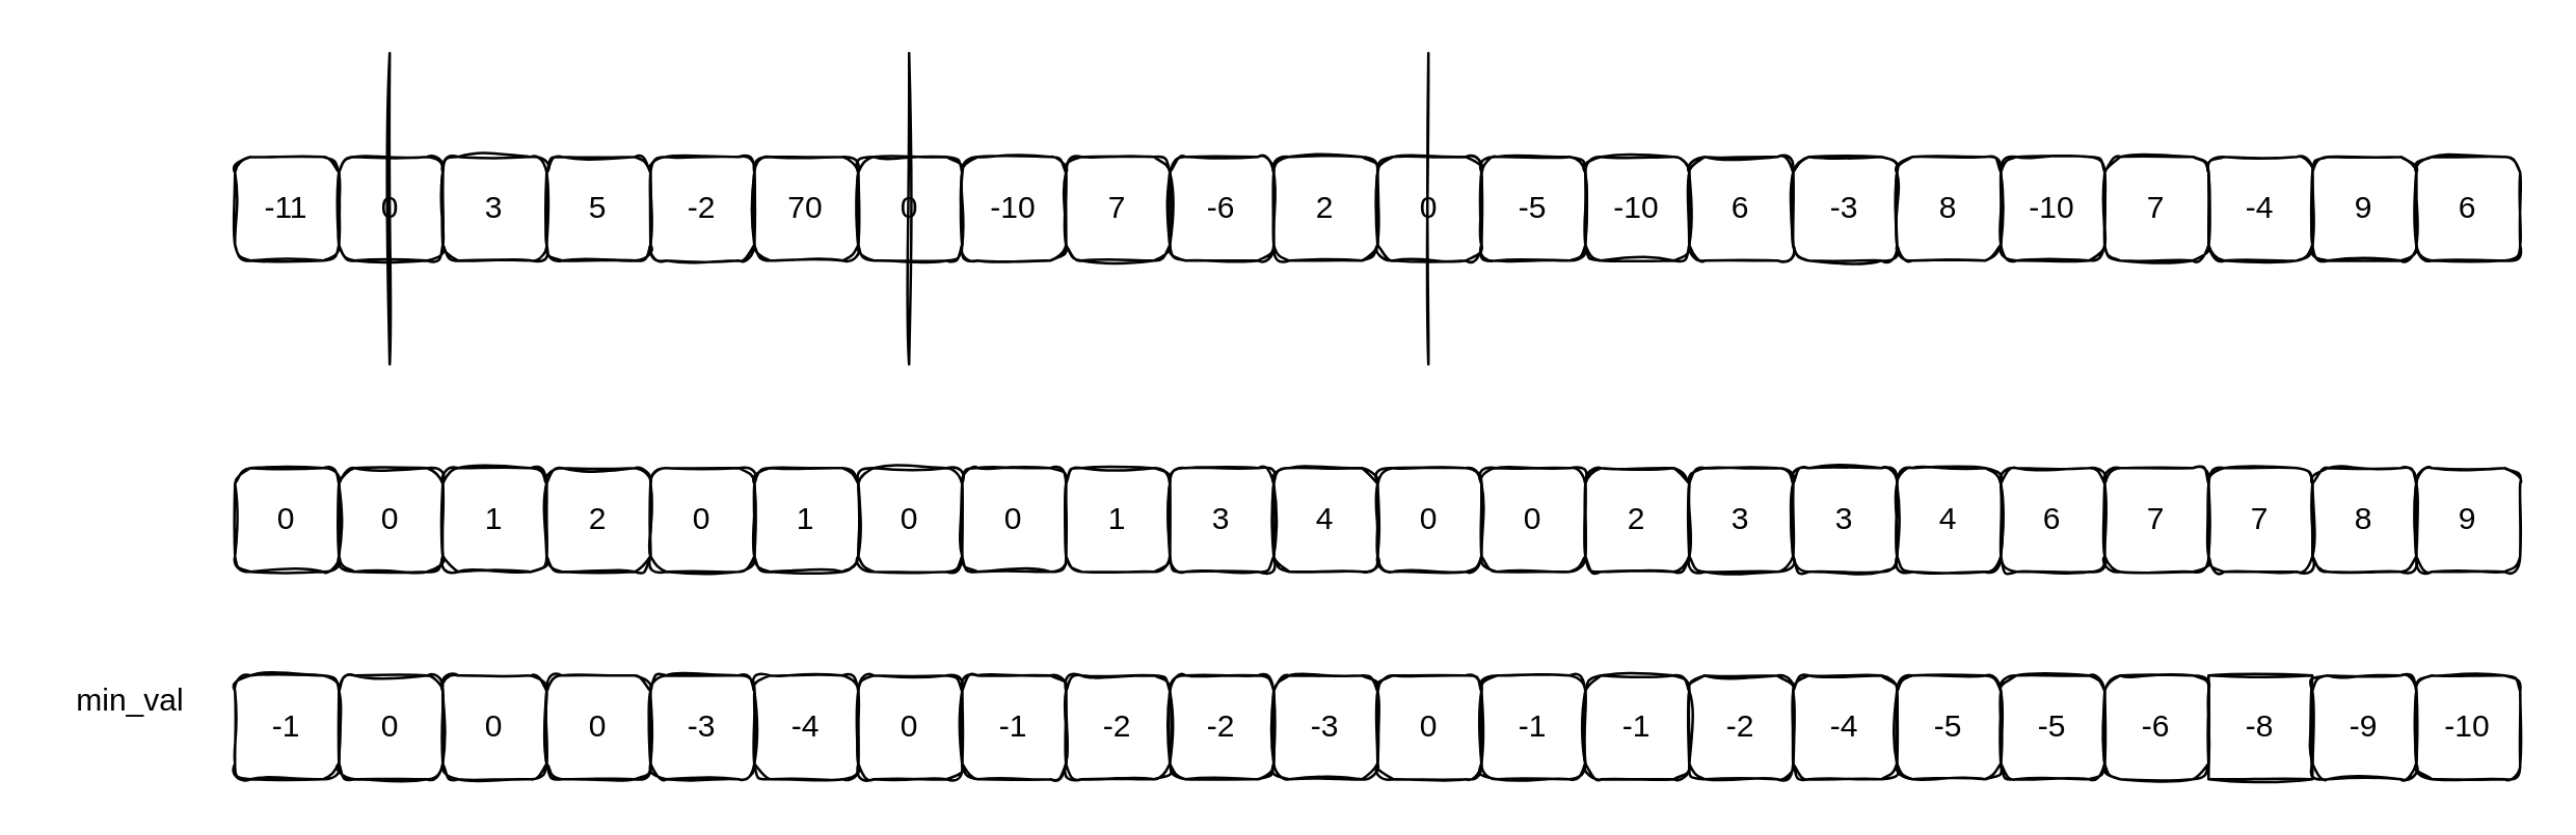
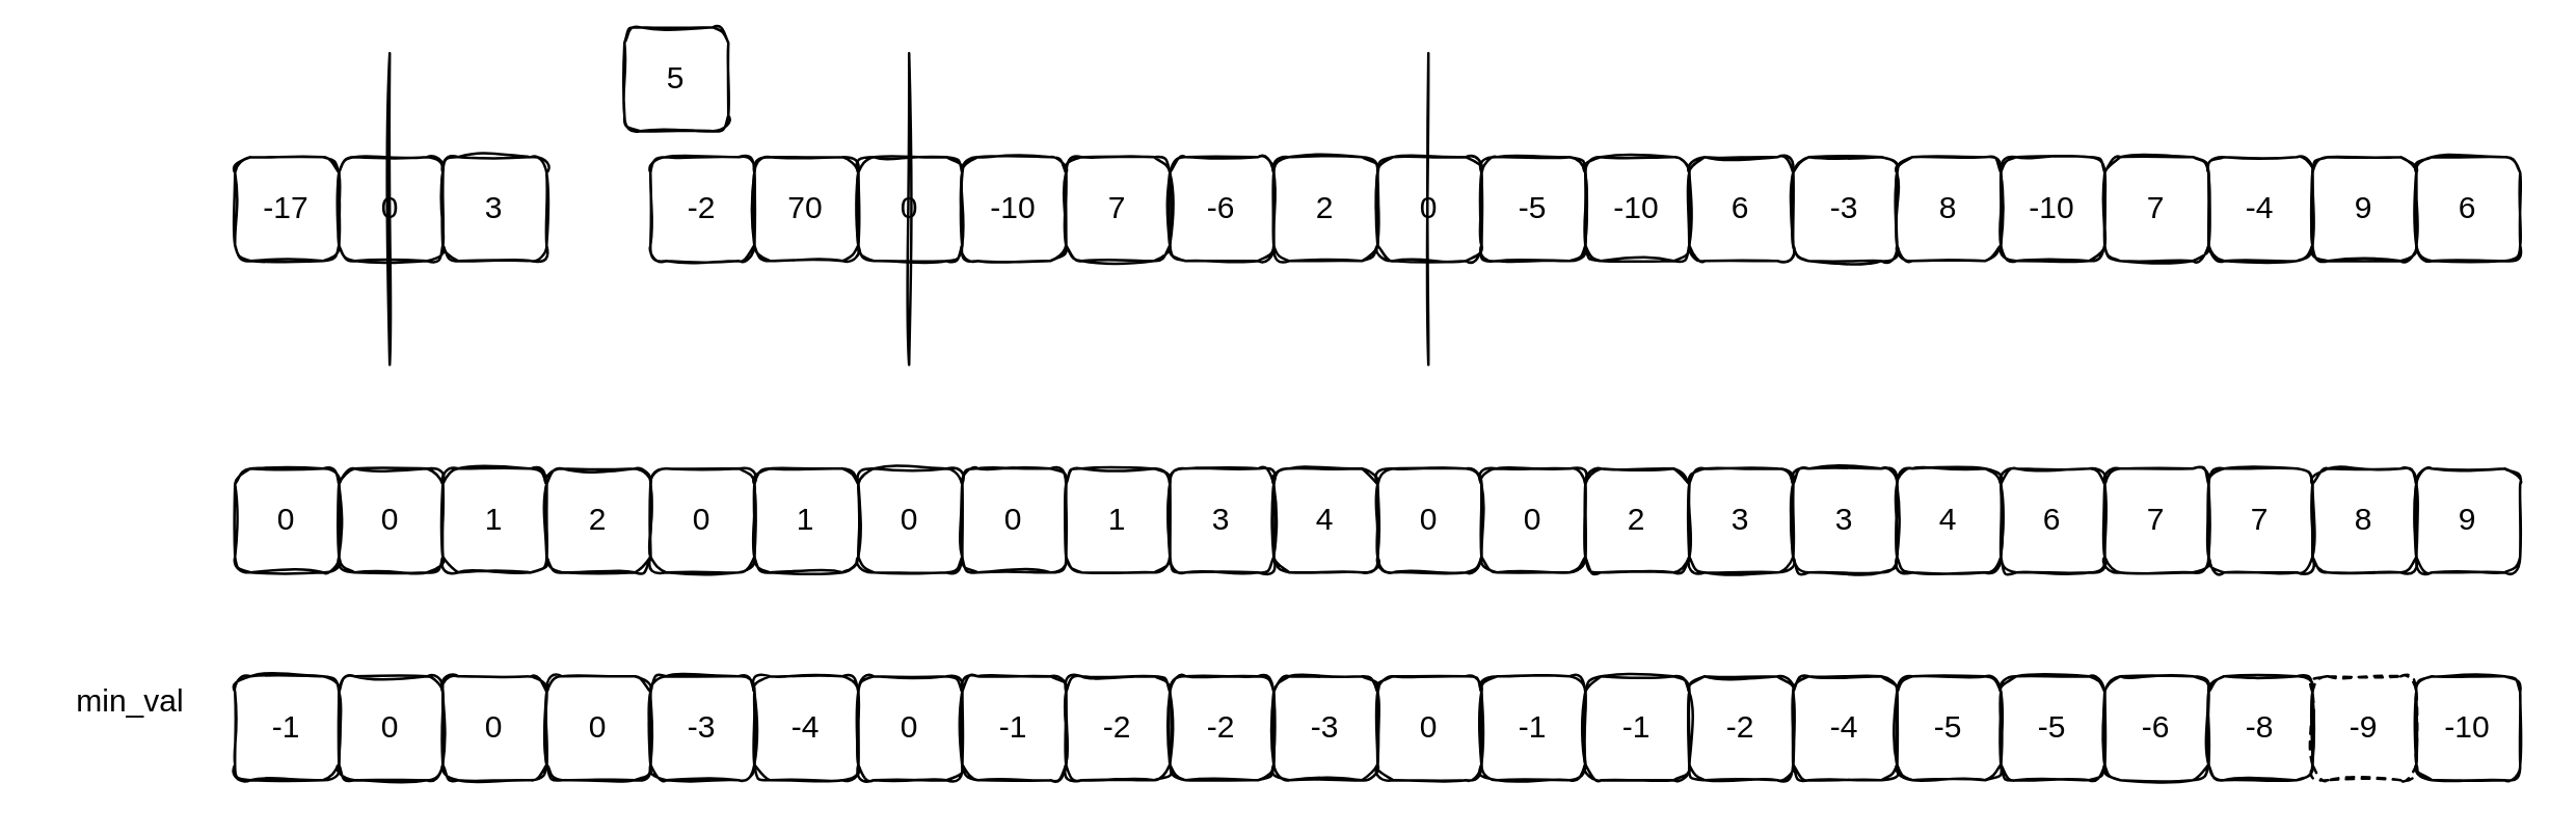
  <mxCell id="0" />
  <mxCell id="1" parent="0" />
  <mxCell id="2" value="3" style="rounded=1;whiteSpace=wrap;html=1;fillColor=none;sketch=1;" parent="1" vertex="1"><mxGeometry x="170" y="60" width="40" height="40" as="geometry" /></mxCell>
- <mxCell id="3" value="5" style="rounded=1;whiteSpace=wrap;html=1;fillColor=none;sketch=1;" parent="1" vertex="1"><mxGeometry x="210" y="60" width="40" height="40" as="geometry" /></mxCell>
+ <mxCell id="3" value="5" style="rounded=1;whiteSpace=wrap;html=1;fillColor=none;sketch=1;" parent="1" vertex="1"><mxGeometry x="240" y="10" width="40" height="40" as="geometry" /></mxCell>
  <mxCell id="4" value="70" style="rounded=1;whiteSpace=wrap;html=1;fillColor=none;sketch=1;" parent="1" vertex="1"><mxGeometry x="290" y="60" width="40" height="40" as="geometry" /></mxCell>
  <mxCell id="5" value="-2" style="rounded=1;whiteSpace=wrap;html=1;fillColor=none;sketch=1;" parent="1" vertex="1"><mxGeometry x="250" y="60" width="40" height="40" as="geometry" /></mxCell>
  <mxCell id="6" value="0" style="rounded=1;whiteSpace=wrap;html=1;fillColor=none;sketch=1;" parent="1" vertex="1"><mxGeometry x="330" y="60" width="40" height="40" as="geometry" /></mxCell>
  <mxCell id="7" value="-10" style="rounded=1;whiteSpace=wrap;html=1;fillColor=none;sketch=1;" parent="1" vertex="1"><mxGeometry x="370" y="60" width="40" height="40" as="geometry" /></mxCell>
  <mxCell id="8" value="-6" style="rounded=1;whiteSpace=wrap;html=1;fillColor=none;sketch=1;" parent="1" vertex="1"><mxGeometry x="450" y="60" width="40" height="40" as="geometry" /></mxCell>
  <mxCell id="9" value="-5" style="rounded=1;whiteSpace=wrap;html=1;fillColor=none;sketch=1;" parent="1" vertex="1"><mxGeometry x="570" y="60" width="40" height="40" as="geometry" /></mxCell>
  <mxCell id="10" value="-10" style="rounded=1;whiteSpace=wrap;html=1;fillColor=none;sketch=1;" parent="1" vertex="1"><mxGeometry x="610" y="60" width="40" height="40" as="geometry" /></mxCell>
  <mxCell id="11" value="6" style="rounded=1;whiteSpace=wrap;html=1;fillColor=none;sketch=1;" parent="1" vertex="1"><mxGeometry x="650" y="60" width="40" height="40" as="geometry" /></mxCell>
  <mxCell id="12" value="-3" style="rounded=1;whiteSpace=wrap;html=1;fillColor=none;sketch=1;" parent="1" vertex="1"><mxGeometry x="690" y="60" width="40" height="40" as="geometry" /></mxCell>
  <mxCell id="13" value="8" style="rounded=1;whiteSpace=wrap;html=1;fillColor=none;sketch=1;" parent="1" vertex="1"><mxGeometry x="730" y="60" width="40" height="40" as="geometry" /></mxCell>
  <mxCell id="14" value="7" style="rounded=1;whiteSpace=wrap;html=1;fillColor=none;sketch=1;" parent="1" vertex="1"><mxGeometry x="810" y="60" width="40" height="40" as="geometry" /></mxCell>
  <mxCell id="15" value="-10" style="rounded=1;whiteSpace=wrap;html=1;fillColor=none;sketch=1;" parent="1" vertex="1"><mxGeometry x="770" y="60" width="40" height="40" as="geometry" /></mxCell>
  <mxCell id="16" value="-4" style="rounded=1;whiteSpace=wrap;html=1;fillColor=none;sketch=1;" parent="1" vertex="1"><mxGeometry x="850" y="60" width="40" height="40" as="geometry" /></mxCell>
  <mxCell id="17" value="9" style="rounded=1;whiteSpace=wrap;html=1;fillColor=none;sketch=1;" parent="1" vertex="1"><mxGeometry x="890" y="60" width="40" height="40" as="geometry" /></mxCell>
  <mxCell id="18" value="6" style="rounded=1;whiteSpace=wrap;html=1;fillColor=none;sketch=1;" parent="1" vertex="1"><mxGeometry x="930" y="60" width="40" height="40" as="geometry" /></mxCell>
  <mxCell id="19" value="" style="endArrow=none;html=1;sketch=1;" parent="1" edge="1"><mxGeometry width="50" height="50" relative="1" as="geometry"><mxPoint x="349.58" y="140" as="sourcePoint" /><mxPoint x="349.58" y="20" as="targetPoint" /></mxGeometry></mxCell>
  <mxCell id="20" value="0" style="rounded=1;whiteSpace=wrap;html=1;fillColor=none;sketch=1;" parent="1" vertex="1"><mxGeometry x="530" y="60" width="40" height="40" as="geometry" /></mxCell>
  <mxCell id="21" value="" style="endArrow=none;html=1;sketch=1;" parent="1" edge="1"><mxGeometry width="50" height="50" relative="1" as="geometry"><mxPoint x="549.58" y="140" as="sourcePoint" /><mxPoint x="549.58" y="20" as="targetPoint" /></mxGeometry></mxCell>
  <mxCell id="22" value="7" style="rounded=1;whiteSpace=wrap;html=1;fillColor=none;sketch=1;" parent="1" vertex="1"><mxGeometry x="410" y="60" width="40" height="40" as="geometry" /></mxCell>
  <mxCell id="23" value="2" style="rounded=1;whiteSpace=wrap;html=1;fillColor=none;sketch=1;" parent="1" vertex="1"><mxGeometry x="490" y="60" width="40" height="40" as="geometry" /></mxCell>
  <mxCell id="24" value="0" style="rounded=1;whiteSpace=wrap;html=1;fillColor=none;sketch=1;" parent="1" vertex="1"><mxGeometry x="130" y="60" width="40" height="40" as="geometry" /></mxCell>
  <mxCell id="25" value="" style="endArrow=none;html=1;sketch=1;" parent="1" edge="1"><mxGeometry width="50" height="50" relative="1" as="geometry"><mxPoint x="149.58" y="140" as="sourcePoint" /><mxPoint x="149.58" y="20" as="targetPoint" /></mxGeometry></mxCell>
- <mxCell id="26" value="-11" style="rounded=1;whiteSpace=wrap;html=1;fillColor=none;sketch=1;" parent="1" vertex="1"><mxGeometry x="90" y="60" width="40" height="40" as="geometry" /></mxCell>
+ <mxCell id="26" value="-17" style="rounded=1;whiteSpace=wrap;html=1;fillColor=none;sketch=1;" parent="1" vertex="1"><mxGeometry x="90" y="60" width="40" height="40" as="geometry" /></mxCell>
  <mxCell id="27" value="0" style="rounded=1;whiteSpace=wrap;html=1;fillColor=none;sketch=1;" vertex="1" parent="1"><mxGeometry x="90" y="180" width="40" height="40" as="geometry" /></mxCell>
  <mxCell id="28" value="min_val" style="text;html=1;strokeColor=none;fillColor=none;align=center;verticalAlign=middle;whiteSpace=wrap;rounded=0;" vertex="1" parent="1"><mxGeometry x="20" y="260" width="60" height="20" as="geometry" /></mxCell>
  <mxCell id="29" value="0" style="rounded=1;whiteSpace=wrap;html=1;fillColor=none;sketch=1;" vertex="1" parent="1"><mxGeometry x="130" y="180" width="40" height="40" as="geometry" /></mxCell>
  <mxCell id="30" value="1" style="rounded=1;whiteSpace=wrap;html=1;fillColor=none;sketch=1;" vertex="1" parent="1"><mxGeometry x="170" y="180" width="40" height="40" as="geometry" /></mxCell>
  <mxCell id="31" value="2" style="rounded=1;whiteSpace=wrap;html=1;fillColor=none;sketch=1;" vertex="1" parent="1"><mxGeometry x="210" y="180" width="40" height="40" as="geometry" /></mxCell>
  <mxCell id="32" value="0" style="rounded=1;whiteSpace=wrap;html=1;fillColor=none;sketch=1;" vertex="1" parent="1"><mxGeometry x="250" y="180" width="40" height="40" as="geometry" /></mxCell>
  <mxCell id="33" value="1" style="rounded=1;whiteSpace=wrap;html=1;fillColor=none;sketch=1;" vertex="1" parent="1"><mxGeometry x="290" y="180" width="40" height="40" as="geometry" /></mxCell>
  <mxCell id="34" value="0" style="rounded=1;whiteSpace=wrap;html=1;fillColor=none;sketch=1;" vertex="1" parent="1"><mxGeometry x="330" y="180" width="40" height="40" as="geometry" /></mxCell>
  <mxCell id="35" value="0" style="rounded=1;whiteSpace=wrap;html=1;fillColor=none;sketch=1;" vertex="1" parent="1"><mxGeometry x="370" y="180" width="40" height="40" as="geometry" /></mxCell>
  <mxCell id="36" value="1" style="rounded=1;whiteSpace=wrap;html=1;fillColor=none;sketch=1;" vertex="1" parent="1"><mxGeometry x="410" y="180" width="40" height="40" as="geometry" /></mxCell>
  <mxCell id="37" value="3" style="rounded=1;whiteSpace=wrap;html=1;fillColor=none;sketch=1;" vertex="1" parent="1"><mxGeometry x="450" y="180" width="40" height="40" as="geometry" /></mxCell>
  <mxCell id="38" value="4" style="rounded=1;whiteSpace=wrap;html=1;fillColor=none;sketch=1;" vertex="1" parent="1"><mxGeometry x="490" y="180" width="40" height="40" as="geometry" /></mxCell>
  <mxCell id="39" value="0" style="rounded=1;whiteSpace=wrap;html=1;fillColor=none;sketch=1;" vertex="1" parent="1"><mxGeometry x="530" y="180" width="40" height="40" as="geometry" /></mxCell>
  <mxCell id="40" value="0" style="rounded=1;whiteSpace=wrap;html=1;fillColor=none;sketch=1;" vertex="1" parent="1"><mxGeometry x="570" y="180" width="40" height="40" as="geometry" /></mxCell>
  <mxCell id="41" value="2" style="rounded=1;whiteSpace=wrap;html=1;fillColor=none;sketch=1;" vertex="1" parent="1"><mxGeometry x="610" y="180" width="40" height="40" as="geometry" /></mxCell>
  <mxCell id="42" value="3" style="rounded=1;whiteSpace=wrap;html=1;fillColor=none;sketch=1;" vertex="1" parent="1"><mxGeometry x="650" y="180" width="40" height="40" as="geometry" /></mxCell>
  <mxCell id="43" value="3" style="rounded=1;whiteSpace=wrap;html=1;fillColor=none;sketch=1;" vertex="1" parent="1"><mxGeometry x="690" y="180" width="40" height="40" as="geometry" /></mxCell>
  <mxCell id="44" value="4" style="rounded=1;whiteSpace=wrap;html=1;fillColor=none;sketch=1;" vertex="1" parent="1"><mxGeometry x="730" y="180" width="40" height="40" as="geometry" /></mxCell>
  <mxCell id="45" value="6" style="rounded=1;whiteSpace=wrap;html=1;fillColor=none;sketch=1;" vertex="1" parent="1"><mxGeometry x="770" y="180" width="40" height="40" as="geometry" /></mxCell>
  <mxCell id="46" value="7" style="rounded=1;whiteSpace=wrap;html=1;fillColor=none;sketch=1;" vertex="1" parent="1"><mxGeometry x="810" y="180" width="40" height="40" as="geometry" /></mxCell>
  <mxCell id="47" value="7" style="rounded=1;whiteSpace=wrap;html=1;fillColor=none;sketch=1;" vertex="1" parent="1"><mxGeometry x="850" y="180" width="40" height="40" as="geometry" /></mxCell>
  <mxCell id="48" value="8" style="rounded=1;whiteSpace=wrap;html=1;fillColor=none;sketch=1;" vertex="1" parent="1"><mxGeometry x="890" y="180" width="40" height="40" as="geometry" /></mxCell>
  <mxCell id="49" value="9" style="rounded=1;whiteSpace=wrap;html=1;fillColor=none;sketch=1;" vertex="1" parent="1"><mxGeometry x="930" y="180" width="40" height="40" as="geometry" /></mxCell>
  <mxCell id="50" value="-1" style="rounded=1;whiteSpace=wrap;html=1;fillColor=none;sketch=1;" vertex="1" parent="1"><mxGeometry x="90" y="260" width="40" height="40" as="geometry" /></mxCell>
  <mxCell id="51" value="0" style="rounded=1;whiteSpace=wrap;html=1;fillColor=none;sketch=1;" vertex="1" parent="1"><mxGeometry x="130" y="260" width="40" height="40" as="geometry" /></mxCell>
  <mxCell id="52" value="0" style="rounded=1;whiteSpace=wrap;html=1;fillColor=none;sketch=1;" vertex="1" parent="1"><mxGeometry x="170" y="260" width="40" height="40" as="geometry" /></mxCell>
  <mxCell id="53" value="0" style="rounded=1;whiteSpace=wrap;html=1;fillColor=none;sketch=1;" vertex="1" parent="1"><mxGeometry x="210" y="260" width="40" height="40" as="geometry" /></mxCell>
  <mxCell id="54" value="-3" style="rounded=1;whiteSpace=wrap;html=1;fillColor=none;sketch=1;" vertex="1" parent="1"><mxGeometry x="250" y="260" width="40" height="40" as="geometry" /></mxCell>
  <mxCell id="55" value="-4" style="rounded=1;whiteSpace=wrap;html=1;fillColor=none;sketch=1;" vertex="1" parent="1"><mxGeometry x="290" y="260" width="40" height="40" as="geometry" /></mxCell>
  <mxCell id="56" value="0" style="rounded=1;whiteSpace=wrap;html=1;fillColor=none;sketch=1;" vertex="1" parent="1"><mxGeometry x="330" y="260" width="40" height="40" as="geometry" /></mxCell>
  <mxCell id="57" value="-1" style="rounded=1;whiteSpace=wrap;html=1;fillColor=none;sketch=1;" vertex="1" parent="1"><mxGeometry x="370" y="260" width="40" height="40" as="geometry" /></mxCell>
  <mxCell id="58" value="-2" style="rounded=1;whiteSpace=wrap;html=1;fillColor=none;sketch=1;" vertex="1" parent="1"><mxGeometry x="410" y="260" width="40" height="40" as="geometry" /></mxCell>
  <mxCell id="59" value="-2" style="rounded=1;whiteSpace=wrap;html=1;fillColor=none;sketch=1;" vertex="1" parent="1"><mxGeometry x="450" y="260" width="40" height="40" as="geometry" /></mxCell>
  <mxCell id="60" value="-3" style="rounded=1;whiteSpace=wrap;html=1;fillColor=none;sketch=1;" vertex="1" parent="1"><mxGeometry x="490" y="260" width="40" height="40" as="geometry" /></mxCell>
  <mxCell id="61" value="0" style="rounded=1;whiteSpace=wrap;html=1;fillColor=none;sketch=1;" vertex="1" parent="1"><mxGeometry x="530" y="260" width="40" height="40" as="geometry" /></mxCell>
  <mxCell id="62" value="-1" style="rounded=1;whiteSpace=wrap;html=1;fillColor=none;sketch=1;" vertex="1" parent="1"><mxGeometry x="570" y="260" width="40" height="40" as="geometry" /></mxCell>
  <mxCell id="63" value="-1" style="rounded=1;whiteSpace=wrap;html=1;fillColor=none;sketch=1;" vertex="1" parent="1"><mxGeometry x="610" y="260" width="40" height="40" as="geometry" /></mxCell>
  <mxCell id="64" value="-2" style="rounded=1;whiteSpace=wrap;html=1;fillColor=none;sketch=1;" vertex="1" parent="1"><mxGeometry x="650" y="260" width="40" height="40" as="geometry" /></mxCell>
  <mxCell id="65" value="-4" style="rounded=1;whiteSpace=wrap;html=1;fillColor=none;sketch=1;" vertex="1" parent="1"><mxGeometry x="690" y="260" width="40" height="40" as="geometry" /></mxCell>
  <mxCell id="66" value="-5" style="rounded=1;whiteSpace=wrap;html=1;fillColor=none;sketch=1;" vertex="1" parent="1"><mxGeometry x="730" y="260" width="40" height="40" as="geometry" /></mxCell>
  <mxCell id="67" value="-5" style="rounded=1;whiteSpace=wrap;html=1;fillColor=none;sketch=1;" vertex="1" parent="1"><mxGeometry x="770" y="260" width="40" height="40" as="geometry" /></mxCell>
  <mxCell id="68" value="-6" style="rounded=1;whiteSpace=wrap;html=1;fillColor=none;sketch=1;" vertex="1" parent="1"><mxGeometry x="810" y="260" width="40" height="40" as="geometry" /></mxCell>
- <mxCell id="69" value="-8" style="whiteSpace=wrap;html=1;fillColor=none;sketch=1;rounded=0;" vertex="1" parent="1"><mxGeometry x="850" y="260" width="40" height="40" as="geometry" /></mxCell>
- <mxCell id="70" value="-9" style="rounded=1;whiteSpace=wrap;html=1;fillColor=none;sketch=1;" vertex="1" parent="1"><mxGeometry x="890" y="260" width="40" height="40" as="geometry" /></mxCell>
+ <mxCell id="69" value="-8" style="rounded=1;whiteSpace=wrap;html=1;fillColor=none;sketch=1;" vertex="1" parent="1"><mxGeometry x="850" y="260" width="40" height="40" as="geometry" /></mxCell>
+ <mxCell id="70" value="-9" style="rounded=1;whiteSpace=wrap;html=1;fillColor=none;sketch=1;dashed=1;" vertex="1" parent="1"><mxGeometry x="890" y="260" width="40" height="40" as="geometry" /></mxCell>
  <mxCell id="71" value="-10" style="rounded=1;whiteSpace=wrap;html=1;fillColor=none;sketch=1;" vertex="1" parent="1"><mxGeometry x="930" y="260" width="40" height="40" as="geometry" /></mxCell>
